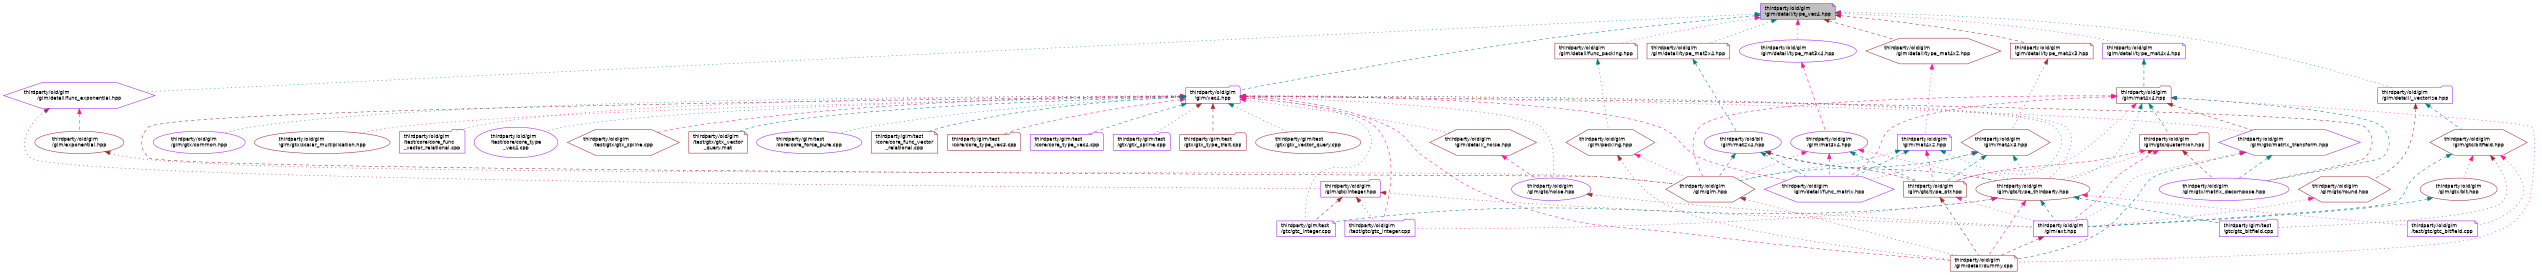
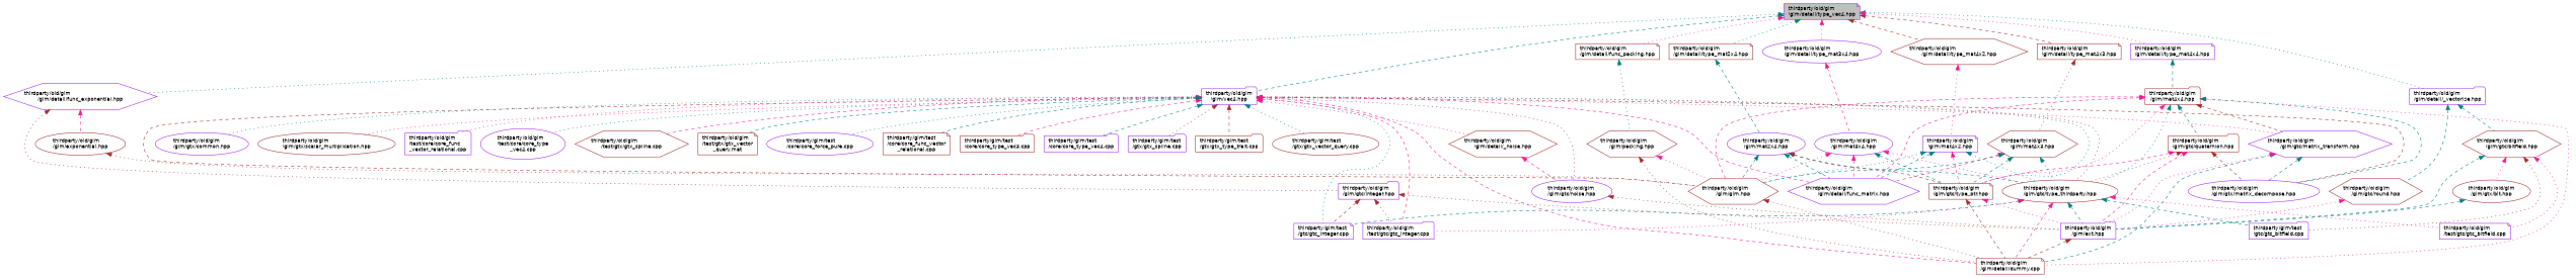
  digraph {
    node [color=purple fillcolor=white fontname=Helvetica fontsize=10 shape=folder style=filled]
    edge [color=teal dir=back fontname=Helvetica fontsize=10 labelfontname=Helvetica labelfontsize=10 style=dashed]
    n1 [fillcolor=grey75 fontcolor=black height=0.2 label="thirdparty/old/glm\l/glm/detail/type_vec4.hpp" shape=note width=0.4]
    n2 [height=0.2 label="thirdparty/old/glm\l/glm/detail/_vectorize.hpp" width=0.4]
    n3 [height=0.2 label="thirdparty/old/glm\l/glm/vec4.hpp" width=0.4]
    n4 [height=0.2 label="thirdparty/old/glm\l/glm/detail/func_exponential.hpp" shape=hexagon width=0.4]
    n5 [color=brown height=0.2 label="thirdparty/old/glm\l/glm/detail/type_mat2x4.hpp" shape=note width=0.4]
    n6 [height=0.2 label="thirdparty/old/glm\l/glm/detail/type_mat3x4.hpp" shape=ellipse width=0.4]
    n7 [color=brown height=0.2 label="thirdparty/old/glm\l/glm/detail/type_mat4x2.hpp" shape=hexagon width=0.4]
    n8 [color=brown height=0.2 label="thirdparty/old/glm\l/glm/detail/type_mat4x3.hpp" shape=note width=0.4]
    n9 [height=0.2 label="thirdparty/old/glm\l/glm/detail/type_mat4x4.hpp" shape=note width=0.4]
    n10 [color=brown height=0.2 label="thirdparty/old/glm\l/glm/detail/func_packing.hpp" shape=note width=0.4]
    n11 [color=brown height=0.2 label="thirdparty/old/glm\l/glm/gtc/bitfield.hpp" shape=hexagon width=0.4]
    n12 [color=brown height=0.2 label="thirdparty/old/glm\l/glm/gtc/round.hpp" shape=hexagon width=0.4]
    n13 [color=brown height=0.2 label="thirdparty/old/glm\l/glm/detail/dummy.cpp" shape=note width=0.4]
    n14 [height=0.2 label="thirdparty/glm/test\l/core/core_force_pure.cpp" shape=ellipse width=0.4]
    n15 [color=brown height=0.2 label="thirdparty/glm/test\l/core/core_func_vector\l_relational.cpp" shape=note width=0.4]
    n16 [color=brown height=0.2 label="thirdparty/glm/test\l/core/core_type_vec3.cpp" width=0.4]
    n17 [height=0.2 label="thirdparty/glm/test\l/core/core_type_vec4.cpp" width=0.4]
    n18 [height=0.2 label="thirdparty/glm/test\l/gtc/gtc_integer.cpp" shape=note width=0.4]
    n19 [height=0.2 label="thirdparty/glm/test\l/gtx/gtx_spline.cpp" width=0.4]
    n20 [color=brown height=0.2 label="thirdparty/glm/test\l/gtx/gtx_type_trait.cpp" width=0.4]
    n21 [color=brown height=0.2 label="thirdparty/glm/test\l/gtx/gtx_vector_query.cpp" shape=ellipse width=0.4]
    n22 [color=brown height=0.2 label="thirdparty/old/glm\l/glm/detail/_noise.hpp" shape=hexagon width=0.4]
    n23 [height=0.2 label="thirdparty/old/glm\l/glm/gtc/noise.hpp" shape=ellipse width=0.4]
    n24 [height=0.2 label="thirdparty/old/glm\l/glm/detail/func_matrix.hpp" shape=hexagon width=0.4]
    n25 [color=brown height=0.2 label="thirdparty/old/glm\l/glm/gtc/type_thirdparty.hpp" shape=ellipse width=0.4]
    n26 [height=0.2 label="thirdparty/old/glm\l/test/gtc/gtc_integer.cpp" width=0.4]
    n27 [color=brown height=0.2 label="thirdparty/old/glm\l/glm/gtc/type_ptr.hpp" shape=note width=0.4]
    n28 [height=0.2 label="thirdparty/old/glm\l/glm/gtx/matrix_decompose.hpp" shape=ellipse width=0.4]
    n29 [height=0.2 label="thirdparty/old/glm\l/glm/gtc/matrix_transform.hpp" shape=hexagon width=0.4]
    n30 [color=brown height=0.2 label="thirdparty/old/glm\l/glm/glm.hpp" shape=hexagon width=0.4]
    n31 [height=0.2 label="thirdparty/old/glm\l/glm/gtx/common.hpp" shape=ellipse width=0.4]
    n32 [color=brown height=0.2 label="thirdparty/old/glm\l/glm/gtx/scalar_multiplication.hpp" shape=ellipse width=0.4]
    n33 [height=0.2 label="thirdparty/old/glm\l/test/core/core_func\l_vector_relational.cpp" width=0.4]
    n34 [height=0.2 label="thirdparty/old/glm\l/test/core/core_type\l_vec4.cpp" shape=ellipse width=0.4]
    n35 [color=brown height=0.2 label="thirdparty/old/glm\l/test/gtx/gtx_spline.cpp" shape=hexagon width=0.4]
    n36 [color=brown height=0.2 label="thirdparty/old/glm\l/test/gtx/gtx_vector\l_query.mat" shape=note width=0.4]
    n37 [color=brown height=0.2 label="thirdparty/old/glm\l/glm/exponential.hpp" shape=ellipse width=0.4]
    n38 [height=0.2 label="thirdparty/old/glm\l/glm/gtc/integer.hpp" width=0.4]
-   n39 [height=0.2 label="thirdparty/old/bit\l/glm/mat2x4.hpp" shape=ellipse width=0.4]
+   n39 [height=0.2 label="thirdparty/old/glm\l/glm/mat2x4.hpp" shape=ellipse width=0.4]
    n40 [height=0.2 label="thirdparty/old/glm\l/glm/mat3x4.hpp" shape=ellipse width=0.4]
    n41 [height=0.2 label="thirdparty/old/glm\l/glm/mat4x2.hpp" shape=note width=0.4]
    n42 [color=brown height=0.2 label="thirdparty/old/glm\l/glm/mat4x3.hpp" shape=hexagon width=0.4]
    n43 [color=brown height=0.2 label="thirdparty/old/glm\l/glm/mat4x4.hpp" width=0.4]
    n44 [color=brown height=0.2 label="thirdparty/old/glm\l/glm/packing.hpp" shape=hexagon width=0.4]
    n45 [height=0.2 label="thirdparty/glm/test\l/gtc/gtc_bitfield.cpp" width=0.4]
    n46 [height=0.2 label="thirdparty/old/glm\l/glm/ext.hpp" width=0.4]
    n47 [color=brown height=0.2 label="thirdparty/old/glm\l/glm/gtx/bit.hpp" shape=ellipse width=0.4]
    n48 [height=0.2 label="thirdparty/old/glm\l/test/gtc/gtc_bitfield.cpp" shape=note width=0.4]
    n49 [color=brown height=0.2 label="thirdparty/old/glm\l/glm/gtc/quaternion.hpp" width=0.4]
    n1 -> n2 [style=dotted]
    n1 -> n3
    n1 -> n4 [style=dotted]
    n1 -> n5 [style=dotted]
    n1 -> n6 [color=deeppink style=dotted]
    n1 -> n7 [color=brown]
    n1 -> n8 [color=brown]
    n1 -> n9 [color=deeppink style=dotted]
    n1 -> n10 [color=deeppink style=dotted]
    n2 -> n11
-   n2 -> n12 [color=brown]
+   n2 -> n12
    n3 -> n13 [color=deeppink]
    n3 -> n14 [style=dotted]
    n3 -> n15
    n3 -> n16 [color=deeppink]
    n3 -> n17
    n3 -> n18 [style=dotted]
    n3 -> n19 [color=brown style=dotted]
    n3 -> n20 [color=brown]
    n3 -> n21 [style=dotted]
    n3 -> n22 [color=deeppink style=dotted]
    n3 -> n23 [color=brown style=dotted]
    n3 -> n24 [color=deeppink]
    n3 -> n25 [color=brown style=dotted]
    n3 -> n26 [color=deeppink]
    n3 -> n27 [style=dotted]
    n3 -> n28 [color=brown]
    n3 -> n29 [color=deeppink style=dotted]
    n3 -> n30 [color=brown]
    n3 -> n31 [style=dotted]
    n3 -> n32 [color=deeppink style=dotted]
    n3 -> n33 [color=deeppink style=dotted]
    n3 -> n34 [style=dotted]
    n3 -> n35 [color=deeppink]
    n3 -> n36
    n4 -> n37 [color=deeppink]
    n4 -> n38 [color=brown style=dotted]
    n5 -> n39
    n6 -> n40 [color=deeppink]
    n7 -> n41 [color=deeppink style=dotted]
    n8 -> n42 [color=brown style=dotted]
    n9 -> n43
    n10 -> n44 [style=dotted]
    n11 -> n45 [color=brown style=dotted]
    n11 -> n46
    n11 -> n47 [color=deeppink style=dotted]
    n11 -> n48 [color=deeppink style=dotted]
    n12 -> n46 [color=deeppink style=dotted]
    n22 -> n23 [color=deeppink]
    n23 -> n46 [color=brown style=dotted]
    n25 -> n13 [color=deeppink]
    n25 -> n18
    n25 -> n26 [color=deeppink style=dotted]
    n25 -> n45
    n25 -> n46
    n25 -> n48 [color=deeppink style=dotted]
    n27 -> n13 [color=brown]
    n27 -> n46 [color=deeppink style=dotted]
    n29 -> n13
    n29 -> n28
    n29 -> n46 [color=deeppink style=dotted]
    n30 -> n13 [color=brown style=dotted]
    n37 -> n30 [color=brown style=dotted]
    n38 -> n18 [color=brown]
    n38 -> n26 [color=brown style=dotted]
    n38 -> n46 [color=brown style=dotted]
    n39 -> n24
    n39 -> n25
    n39 -> n27 [color=brown]
    n39 -> n30
    n40 -> n24 [color=deeppink]
    n40 -> n25 [color=deeppink style=dotted]
    n40 -> n27
    n40 -> n30 [color=deeppink style=dotted]
    n41 -> n24
    n41 -> n25 [style=dotted]
    n41 -> n27 [color=deeppink]
    n41 -> n30 [style=dotted]
-   n42 -> n24 [color=deeppink style=dotted]
+   n42 -> n24 [color=deeppink]
    n42 -> n25 [style=dotted]
    n42 -> n27
    n42 -> n30
    n43 -> n13 [color=deeppink style=dotted]
    n43 -> n24 [color=deeppink]
    n43 -> n25 [style=dotted]
    n43 -> n27 [color=deeppink style=dotted]
    n43 -> n28
    n43 -> n29 [color=brown]
    n43 -> n30 [color=deeppink]
    n43 -> n49
    n44 -> n13 [color=brown style=dotted]
    n44 -> n30 [color=deeppink style=dotted]
    n46 -> n13 [color=brown]
    n47 -> n46
    n49 -> n25 [color=brown style=dotted]
    n49 -> n27 [color=deeppink]
    n49 -> n28 [color=brown]
    n49 -> n46 [color=deeppink]
  }
